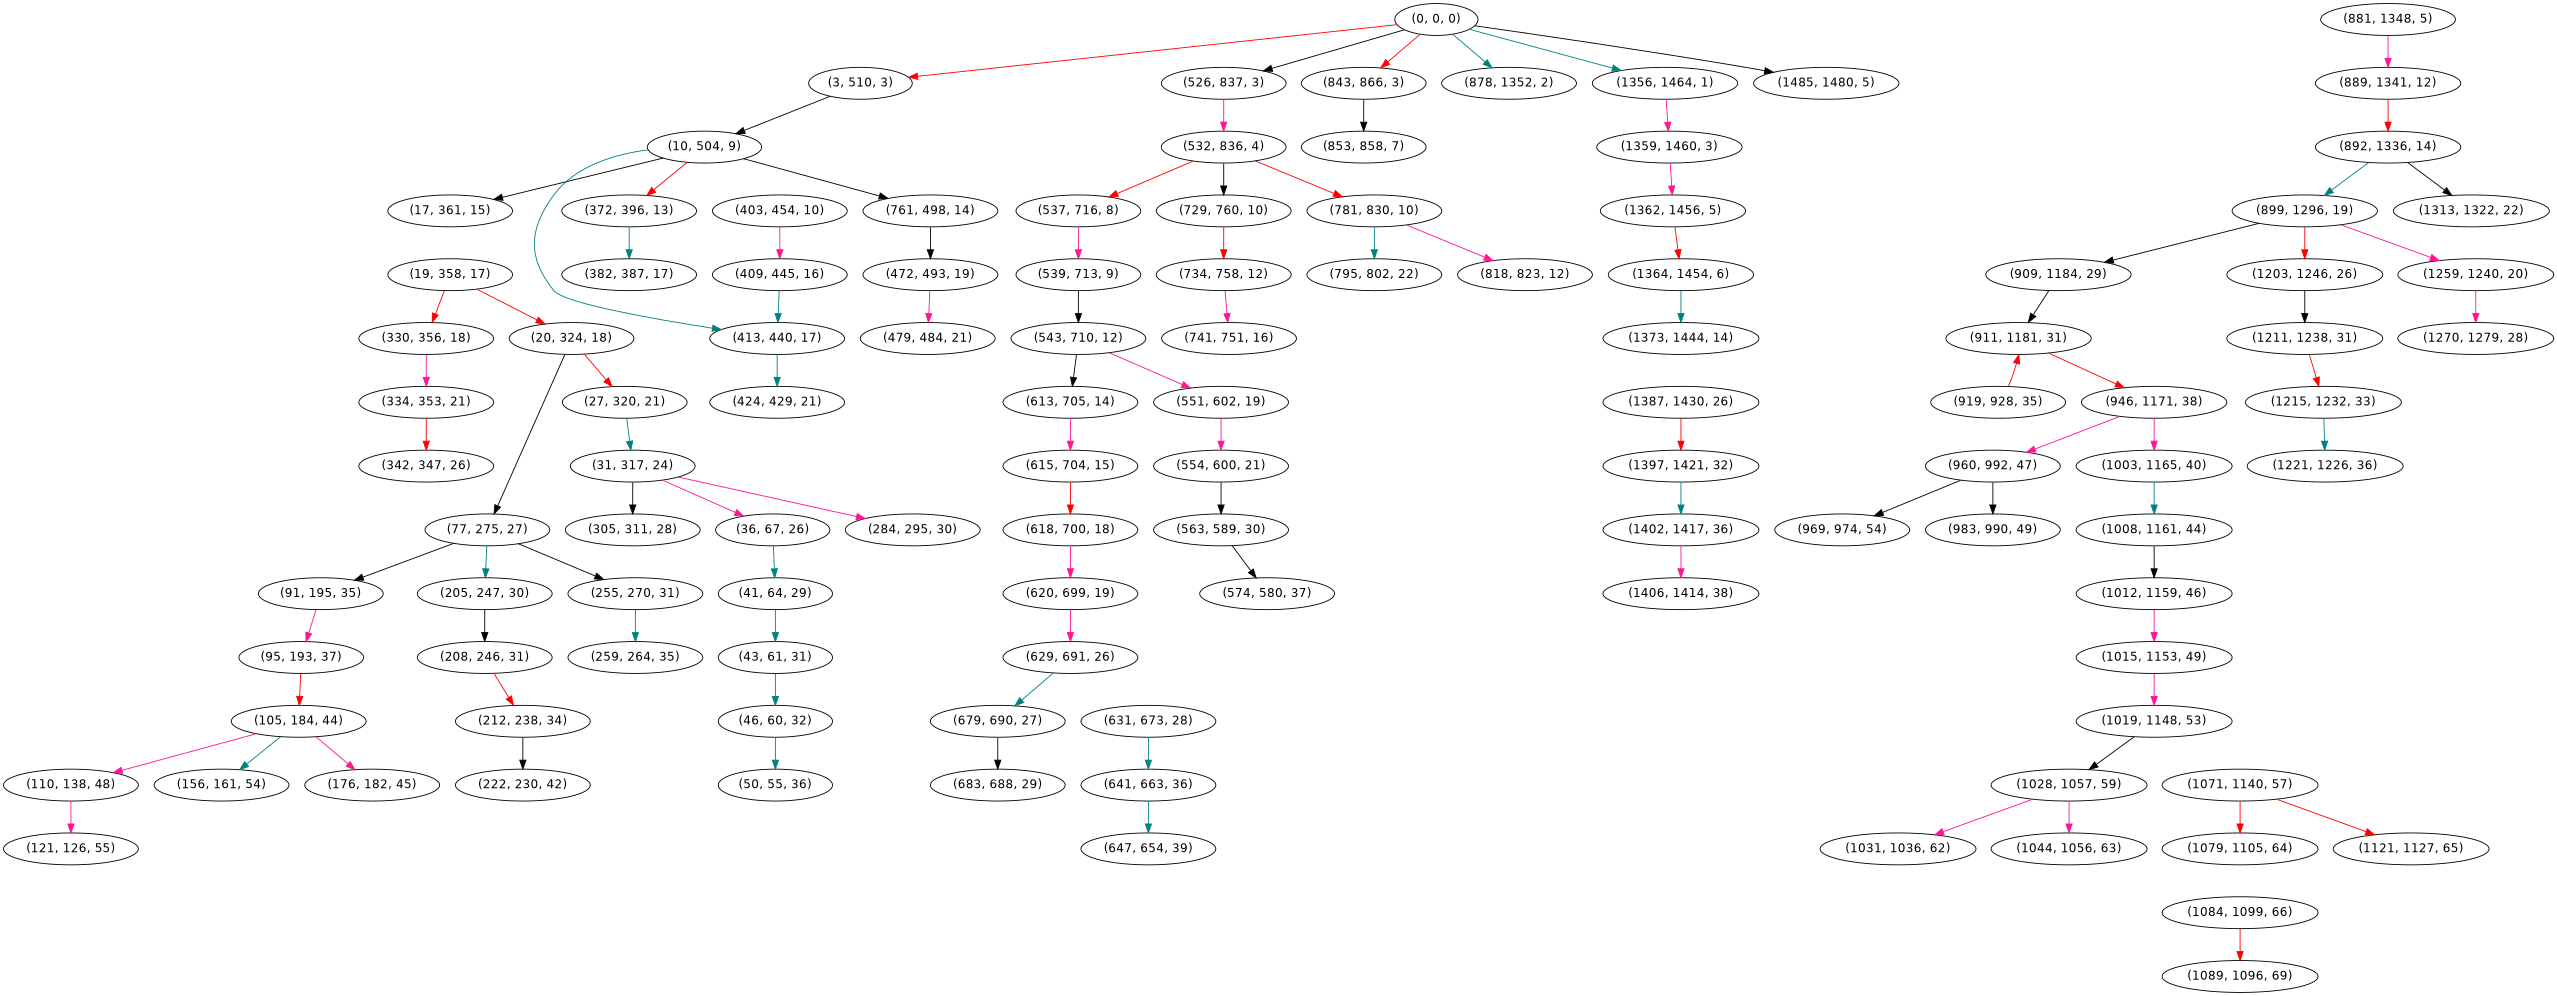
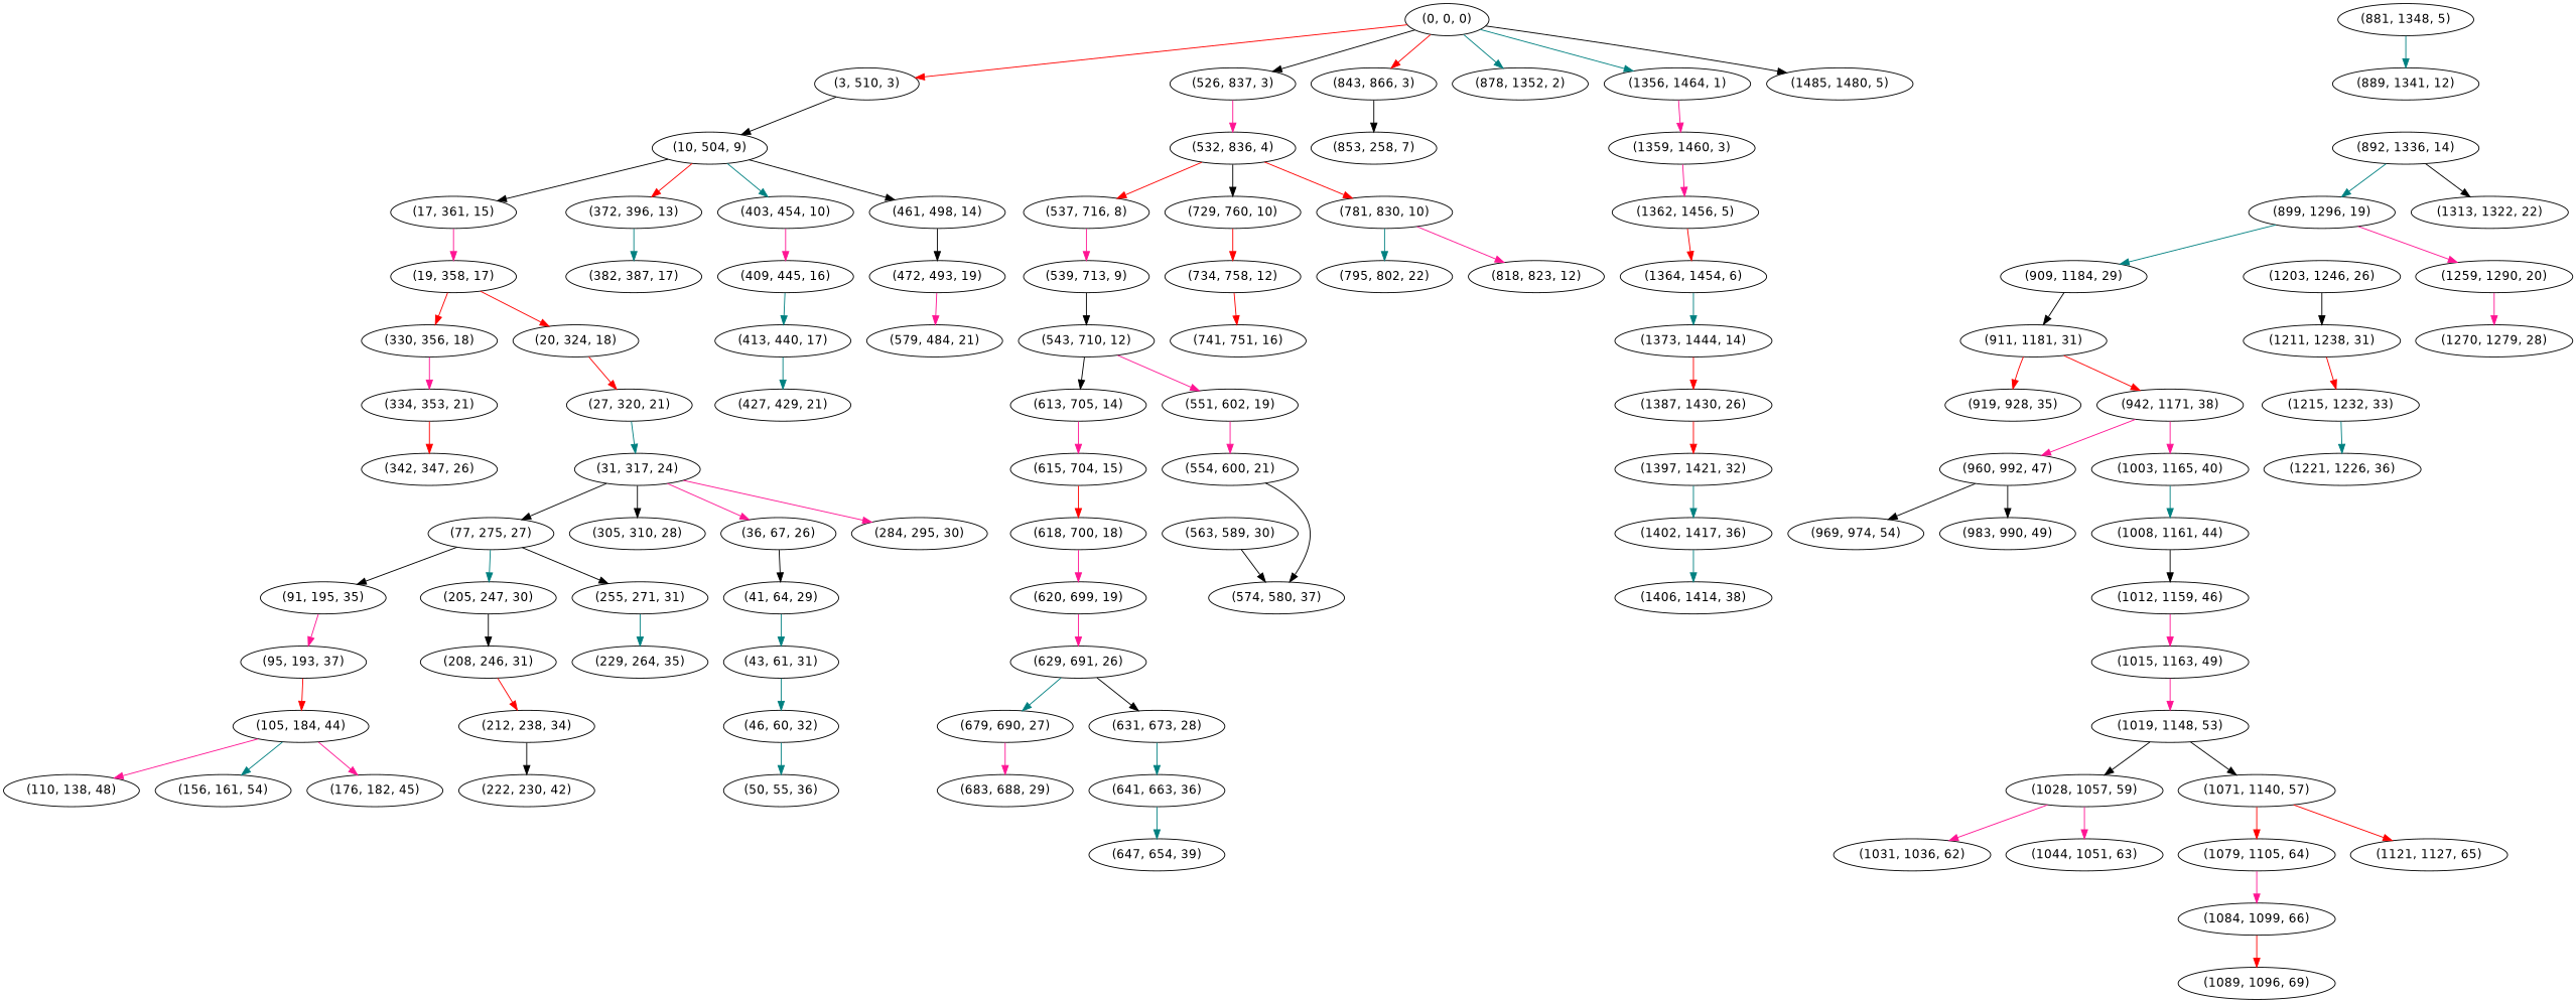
  digraph {
    fontname="DejaVu Sans"
    node [fontname="DejaVu Sans"]
    edge [color=deeppink fontname="DejaVu Sans"]
    "(0, 0, 0)"
    "(3, 510, 3)"
    "(526, 837, 3)"
    "(843, 866, 3)"
    "(878, 1352, 2)"
    "(1356, 1464, 1)"
    n7 [label="(1485, 1480, 5)"]
    "(10, 504, 9)"
    "(532, 836, 4)"
-   "(853, 858, 7)"
+   "(853, 858, 7)" [label="(853, 258, 7)"]
    "(1359, 1460, 3)"
    "(17, 361, 15)"
    "(372, 396, 13)"
    "(403, 454, 10)"
-   "(461, 498, 14)" [label="(761, 498, 14)"]
+   "(461, 498, 14)"
    "(19, 358, 17)"
    "(382, 387, 17)"
    "(409, 445, 16)"
    "(472, 493, 19)"
    "(20, 324, 18)"
    "(330, 356, 18)"
    "(27, 320, 21)"
    "(334, 353, 21)"
    "(31, 317, 24)"
    "(36, 67, 26)"
    "(77, 275, 27)"
    "(284, 295, 30)"
-   "(305, 310, 28)" [label="(305, 311, 28)"]
+   "(305, 310, 28)"
    "(41, 64, 29)"
    "(91, 195, 35)"
    "(205, 247, 30)"
-   "(255, 271, 31)" [label="(255, 270, 31)"]
+   "(255, 271, 31)"
    "(43, 61, 31)"
    "(46, 60, 32)"
    "(50, 55, 36)"
    "(95, 193, 37)"
    "(208, 246, 31)"
-   "(259, 264, 35)"
+   "(259, 264, 35)" [label="(229, 264, 35)"]
    "(105, 184, 44)"
    "(110, 138, 48)"
    "(156, 161, 54)"
    "(176, 182, 45)"
-   "(121, 126, 55)"
    "(212, 238, 34)"
    "(222, 230, 42)"
    "(342, 347, 26)"
    "(413, 440, 17)"
-   "(424, 429, 21)"
-   "(479, 484, 21)"
+   "(424, 429, 21)" [label="(427, 429, 21)"]
+   "(479, 484, 21)" [label="(579, 484, 21)"]
    "(537, 716, 8)"
    "(729, 760, 10)"
    "(781, 830, 10)"
    "(539, 713, 9)"
    "(734, 758, 12)"
    "(795, 802, 22)"
    "(818, 823, 12)"
    "(543, 710, 12)"
    "(551, 602, 19)"
    "(613, 705, 14)"
    "(554, 600, 21)"
    "(615, 704, 15)"
    "(563, 589, 30)"
    "(574, 580, 37)"
    "(618, 700, 18)"
    "(620, 699, 19)"
    "(629, 691, 26)"
    "(631, 673, 28)"
    "(679, 690, 27)"
    "(641, 663, 36)"
    "(683, 688, 29)"
    "(647, 654, 39)"
    "(741, 751, 16)"
    "(881, 1348, 5)"
    "(889, 1341, 12)"
    "(892, 1336, 14)"
    "(899, 1296, 19)"
    "(1313, 1322, 22)"
    "(909, 1184, 29)"
    "(1203, 1246, 26)"
-   "(1259, 1290, 20)" [label="(1259, 1240, 20)"]
+   "(1259, 1290, 20)"
    "(911, 1181, 31)"
    "(1211, 1238, 31)"
    "(1270, 1279, 28)"
    "(919, 928, 35)"
-   "(946, 1171, 38)"
+   "(946, 1171, 38)" [label="(942, 1171, 38)"]
    "(960, 992, 47)"
    "(1003, 1165, 40)"
    "(969, 974, 54)"
    "(983, 990, 49)"
    "(1008, 1161, 44)"
    "(1012, 1159, 46)"
-   "(1015, 1153, 49)"
+   "(1015, 1153, 49)" [label="(1015, 1163, 49)"]
    "(1019, 1148, 53)"
    "(1028, 1057, 59)"
    "(1071, 1140, 57)"
    "(1031, 1036, 62)"
-   "(1044, 1051, 63)" [label="(1044, 1056, 63)"]
+   "(1044, 1051, 63)"
    "(1079, 1105, 64)"
    "(1121, 1127, 65)"
    "(1084, 1099, 66)"
    "(1089, 1096, 69)"
    "(1215, 1232, 33)"
    "(1221, 1226, 36)"
    "(1362, 1456, 5)"
    "(1364, 1454, 6)"
    "(1373, 1444, 14)"
    "(1387, 1430, 26)"
    "(1397, 1421, 32)"
    "(1402, 1417, 36)"
    "(1406, 1414, 38)"
    "(0, 0, 0)" -> "(3, 510, 3)" [color=red]
    "(0, 0, 0)" -> "(526, 837, 3)" [color=black]
    "(0, 0, 0)" -> "(843, 866, 3)" [color=red]
    "(0, 0, 0)" -> "(878, 1352, 2)" [color=teal]
    "(0, 0, 0)" -> "(1356, 1464, 1)" [color=teal]
    "(0, 0, 0)" -> n7 [color=black]
    "(3, 510, 3)" -> "(10, 504, 9)" [color=black]
    "(526, 837, 3)" -> "(532, 836, 4)"
    "(843, 866, 3)" -> "(853, 858, 7)" [color=black]
    "(1356, 1464, 1)" -> "(1359, 1460, 3)"
    "(10, 504, 9)" -> "(17, 361, 15)" [color=black]
    "(10, 504, 9)" -> "(372, 396, 13)" [color=red]
-   "(10, 504, 9)" -> "(413, 440, 17)" [color=teal]
+   "(10, 504, 9)" -> "(403, 454, 10)" [color=teal]
    "(10, 504, 9)" -> "(461, 498, 14)" [color=black]
    "(532, 836, 4)" -> "(537, 716, 8)" [color=red]
    "(532, 836, 4)" -> "(729, 760, 10)" [color=black]
    "(532, 836, 4)" -> "(781, 830, 10)" [color=red]
    "(1359, 1460, 3)" -> "(1362, 1456, 5)"
+   "(17, 361, 15)" -> "(19, 358, 17)"
    "(372, 396, 13)" -> "(382, 387, 17)" [color=teal]
    "(403, 454, 10)" -> "(409, 445, 16)"
    "(461, 498, 14)" -> "(472, 493, 19)" [color=black]
    "(19, 358, 17)" -> "(20, 324, 18)" [color=red]
    "(19, 358, 17)" -> "(330, 356, 18)" [color=red]
    "(409, 445, 16)" -> "(413, 440, 17)" [color=teal]
    "(472, 493, 19)" -> "(479, 484, 21)"
    "(20, 324, 18)" -> "(27, 320, 21)" [color=red]
    "(330, 356, 18)" -> "(334, 353, 21)"
    "(27, 320, 21)" -> "(31, 317, 24)" [color=teal]
    "(334, 353, 21)" -> "(342, 347, 26)" [color=red]
    "(31, 317, 24)" -> "(36, 67, 26)"
-   "(20, 324, 18)" -> "(77, 275, 27)" [color=black]
+   "(31, 317, 24)" -> "(77, 275, 27)" [color=black]
    "(31, 317, 24)" -> "(284, 295, 30)"
    "(31, 317, 24)" -> "(305, 310, 28)" [color=black]
-   "(36, 67, 26)" -> "(41, 64, 29)" [color=teal]
+   "(36, 67, 26)" -> "(41, 64, 29)" [color=black]
    "(77, 275, 27)" -> "(91, 195, 35)" [color=black]
    "(77, 275, 27)" -> "(205, 247, 30)" [color=teal]
    "(77, 275, 27)" -> "(255, 271, 31)" [color=black]
    "(41, 64, 29)" -> "(43, 61, 31)" [color=teal]
    "(91, 195, 35)" -> "(95, 193, 37)"
    "(205, 247, 30)" -> "(208, 246, 31)" [color=black]
    "(255, 271, 31)" -> "(259, 264, 35)" [color=teal]
    "(43, 61, 31)" -> "(46, 60, 32)" [color=teal]
    "(46, 60, 32)" -> "(50, 55, 36)" [color=teal]
    "(95, 193, 37)" -> "(105, 184, 44)" [color=red]
    "(208, 246, 31)" -> "(212, 238, 34)" [color=red]
    "(105, 184, 44)" -> "(110, 138, 48)"
    "(105, 184, 44)" -> "(156, 161, 54)" [color=teal]
    "(105, 184, 44)" -> "(176, 182, 45)"
-   "(110, 138, 48)" -> "(121, 126, 55)"
    "(212, 238, 34)" -> "(222, 230, 42)" [color=black]
    "(413, 440, 17)" -> "(424, 429, 21)" [color=teal]
    "(537, 716, 8)" -> "(539, 713, 9)"
    "(729, 760, 10)" -> "(734, 758, 12)" [color=red]
    "(781, 830, 10)" -> "(795, 802, 22)" [color=teal]
    "(781, 830, 10)" -> "(818, 823, 12)"
    "(539, 713, 9)" -> "(543, 710, 12)" [color=black]
-   "(734, 758, 12)" -> "(741, 751, 16)"
+   "(734, 758, 12)" -> "(741, 751, 16)" [color=red]
    "(543, 710, 12)" -> "(551, 602, 19)"
    "(543, 710, 12)" -> "(613, 705, 14)" [color=black]
    "(551, 602, 19)" -> "(554, 600, 21)"
    "(613, 705, 14)" -> "(615, 704, 15)"
-   "(554, 600, 21)" -> "(563, 589, 30)" [color=black]
+   "(554, 600, 21)" -> "(574, 580, 37)" [color=black]
    "(615, 704, 15)" -> "(618, 700, 18)" [color=red]
    "(563, 589, 30)" -> "(574, 580, 37)" [color=black]
    "(618, 700, 18)" -> "(620, 699, 19)"
    "(620, 699, 19)" -> "(629, 691, 26)"
+   "(629, 691, 26)" -> "(631, 673, 28)" [color=black]
    "(629, 691, 26)" -> "(679, 690, 27)" [color=teal]
    "(631, 673, 28)" -> "(641, 663, 36)" [color=teal]
-   "(679, 690, 27)" -> "(683, 688, 29)" [color=black]
+   "(679, 690, 27)" -> "(683, 688, 29)"
    "(641, 663, 36)" -> "(647, 654, 39)" [color=teal]
-   "(881, 1348, 5)" -> "(889, 1341, 12)"
-   "(889, 1341, 12)" -> "(892, 1336, 14)" [color=red]
+   "(881, 1348, 5)" -> "(889, 1341, 12)" [color=teal]
    "(892, 1336, 14)" -> "(899, 1296, 19)" [color=teal]
    "(892, 1336, 14)" -> "(1313, 1322, 22)" [color=black]
-   "(899, 1296, 19)" -> "(909, 1184, 29)" [color=black]
-   "(899, 1296, 19)" -> "(1203, 1246, 26)" [color=red]
+   "(899, 1296, 19)" -> "(909, 1184, 29)" [color=teal]
    "(899, 1296, 19)" -> "(1259, 1290, 20)"
    "(909, 1184, 29)" -> "(911, 1181, 31)" [color=black]
    "(1203, 1246, 26)" -> "(1211, 1238, 31)" [color=black]
    "(1259, 1290, 20)" -> "(1270, 1279, 28)"
-   "(919, 928, 35)" -> "(911, 1181, 31)" [color=red]
+   "(911, 1181, 31)" -> "(919, 928, 35)" [color=red]
    "(911, 1181, 31)" -> "(946, 1171, 38)" [color=red]
    "(1211, 1238, 31)" -> "(1215, 1232, 33)" [color=red]
    "(946, 1171, 38)" -> "(960, 992, 47)"
    "(946, 1171, 38)" -> "(1003, 1165, 40)"
    "(960, 992, 47)" -> "(969, 974, 54)" [color=black]
    "(960, 992, 47)" -> "(983, 990, 49)" [color=black]
    "(1003, 1165, 40)" -> "(1008, 1161, 44)" [color=teal]
    "(1008, 1161, 44)" -> "(1012, 1159, 46)" [color=black]
    "(1012, 1159, 46)" -> "(1015, 1153, 49)"
    "(1015, 1153, 49)" -> "(1019, 1148, 53)"
    "(1019, 1148, 53)" -> "(1028, 1057, 59)" [color=black]
+   "(1019, 1148, 53)" -> "(1071, 1140, 57)" [color=black]
    "(1028, 1057, 59)" -> "(1031, 1036, 62)"
    "(1028, 1057, 59)" -> "(1044, 1051, 63)"
    "(1071, 1140, 57)" -> "(1079, 1105, 64)" [color=red]
    "(1071, 1140, 57)" -> "(1121, 1127, 65)" [color=red]
+   "(1079, 1105, 64)" -> "(1084, 1099, 66)"
    "(1084, 1099, 66)" -> "(1089, 1096, 69)" [color=red]
    "(1215, 1232, 33)" -> "(1221, 1226, 36)" [color=teal]
    "(1362, 1456, 5)" -> "(1364, 1454, 6)" [color=red]
    "(1364, 1454, 6)" -> "(1373, 1444, 14)" [color=teal]
+   "(1373, 1444, 14)" -> "(1387, 1430, 26)" [color=red]
    "(1387, 1430, 26)" -> "(1397, 1421, 32)" [color=red]
    "(1397, 1421, 32)" -> "(1402, 1417, 36)" [color=teal]
-   "(1402, 1417, 36)" -> "(1406, 1414, 38)"
+   "(1402, 1417, 36)" -> "(1406, 1414, 38)" [color=teal]
  }
